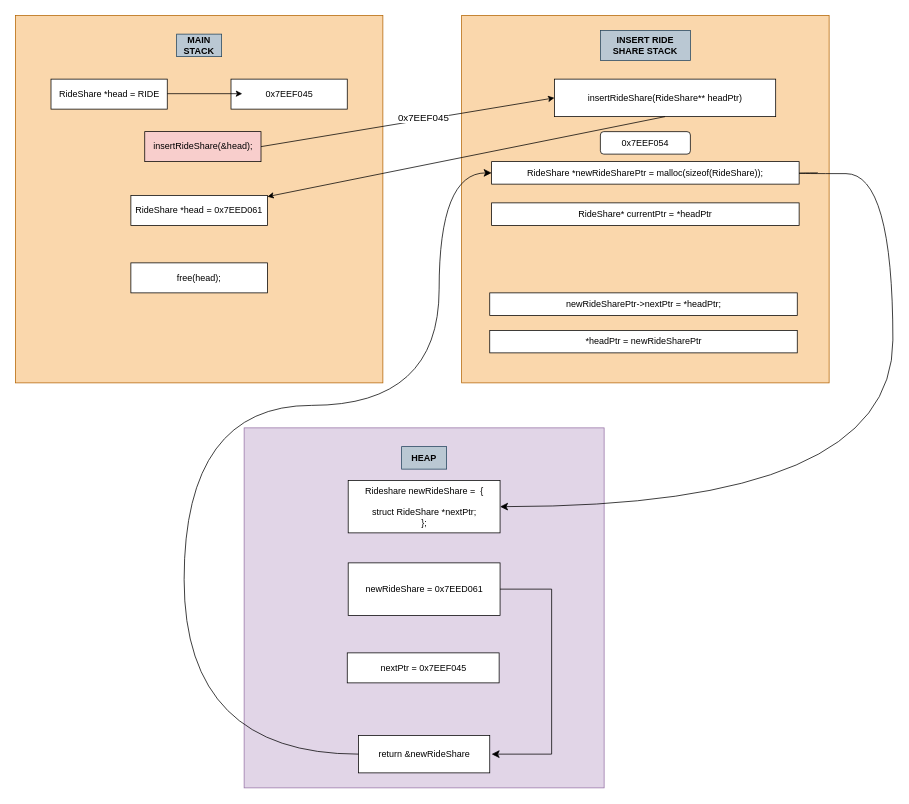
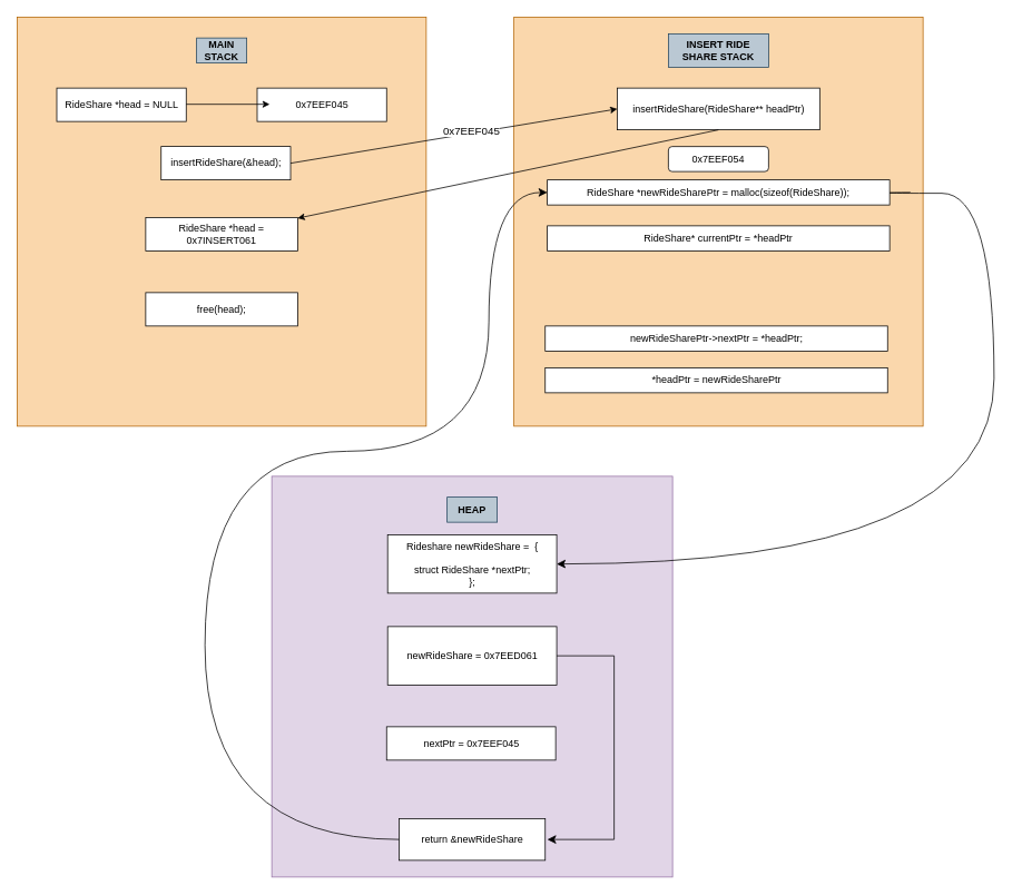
  <mxCell id="0" />
  <mxCell id="1" parent="0" />
  <mxCell id="2" value="" style="whiteSpace=wrap;html=1;aspect=fixed;fillColor=#fad7ac;strokeColor=#b46504;" parent="1" vertex="1"><mxGeometry x="20" width="490" height="490" as="geometry" y="20" /></mxCell>
  <mxCell id="3" value="&lt;b&gt;MAIN STACK&lt;/b&gt;" style="text;html=1;align=center;verticalAlign=middle;whiteSpace=wrap;rounded=0;fillColor=#bac8d3;strokeColor=#23445d;" parent="1" vertex="1"><mxGeometry x="235" y="45" width="60" height="30" as="geometry" /></mxCell>
- <mxCell id="4" value="RideShare *head = RIDE" style="rounded=0;whiteSpace=wrap;html=1;" parent="1" vertex="1"><mxGeometry x="67.5" y="105" width="155" height="40" as="geometry" /></mxCell>
- <mxCell id="5" value="insertRideShare(&amp;amp;head);" style="rounded=0;whiteSpace=wrap;html=1;fillColor=#f8cecc;" parent="1" vertex="1"><mxGeometry x="192.5" y="175" width="155" height="40" as="geometry" /></mxCell>
+ <mxCell id="4" value="RideShare *head = NULL" style="rounded=0;whiteSpace=wrap;html=1;" parent="1" vertex="1"><mxGeometry x="67.5" y="105" width="155" height="40" as="geometry" /></mxCell>
+ <mxCell id="5" value="insertRideShare(&amp;amp;head);" style="rounded=0;whiteSpace=wrap;html=1;" parent="1" vertex="1"><mxGeometry x="192.5" y="175" width="155" height="40" as="geometry" /></mxCell>
  <mxCell id="6" value="" style="whiteSpace=wrap;html=1;aspect=fixed;fillColor=#fad7ac;strokeColor=#b46504;" parent="1" vertex="1"><mxGeometry x="615" width="490" height="490" as="geometry" y="20" /></mxCell>
  <mxCell id="7" value="&lt;b&gt;INSERT RIDE SHARE STACK&lt;br&gt;&lt;/b&gt;" style="text;html=1;align=center;verticalAlign=middle;whiteSpace=wrap;rounded=0;fillColor=#bac8d3;strokeColor=#23445d;" parent="1" vertex="1"><mxGeometry x="800" y="40" width="120" height="40" as="geometry" /></mxCell>
  <mxCell id="8" value="0x7EEF045" style="rounded=0;whiteSpace=wrap;html=1;" parent="1" vertex="1"><mxGeometry x="307.5" y="105" width="155" height="40" as="geometry" /></mxCell>
  <mxCell id="9" value="" style="endArrow=classic;html=1;rounded=0;" parent="1" edge="1"><mxGeometry relative="1" as="geometry"><mxPoint x="222.5" y="124.41" as="sourcePoint" /><mxPoint x="322.5" y="124.41" as="targetPoint" /></mxGeometry></mxCell>
  <mxCell id="10" value="" style="endArrow=classic;html=1;rounded=0;exitX=1;exitY=0.5;exitDx=0;exitDy=0;entryX=0;entryY=0.5;entryDx=0;entryDy=0;" parent="1" edge="1" target="12" source="5"><mxGeometry relative="1" as="geometry"><mxPoint x="157.5" y="195" as="sourcePoint" /><mxPoint x="502.5" y="253.82" as="targetPoint" /></mxGeometry></mxCell>
  <mxCell id="11" value="0x7EEF045" style="edgeLabel;resizable=0;html=1;;align=center;verticalAlign=middle;spacing=2;fontSize=13;" parent="10" connectable="0" vertex="1"><mxGeometry relative="1" as="geometry"><mxPoint x="21" y="-7" as="offset" /></mxGeometry></mxCell>
- <mxCell id="12" value="insertRideShare(RideShare** headPtr)" style="rounded=0;whiteSpace=wrap;html=1;" parent="1" vertex="1"><mxGeometry x="738.75" y="105" width="295" height="50" as="geometry" /></mxCell>
+ <mxCell id="12" value="insertRideShare(RideShare** headPtr)" style="rounded=0;whiteSpace=wrap;html=1;" parent="1" vertex="1"><mxGeometry x="738.75" y="105" width="242.5" height="50" as="geometry" /></mxCell>
  <mxCell id="13" value="" style="endArrow=classic;html=1;rounded=0;exitX=0.5;exitY=1;exitDx=0;exitDy=0;" edge="1" parent="1" source="12" target="28"><mxGeometry width="50" height="50" relative="1" as="geometry"><mxPoint x="695" y="370" as="sourcePoint" /><mxPoint x="745" y="320" as="targetPoint" /></mxGeometry></mxCell>
  <mxCell id="14" value="0x7EEF054" style="whiteSpace=wrap;html=1;rounded=1;" vertex="1" parent="1"><mxGeometry x="800" y="175" width="120" height="30" as="geometry" /></mxCell>
  <mxCell id="15" value="RideShare* currentPtr = *headPtr" style="rounded=0;whiteSpace=wrap;html=1;" vertex="1" parent="1"><mxGeometry x="655" y="270" width="410" height="30" as="geometry" /></mxCell>
  <mxCell id="16" value="" style="whiteSpace=wrap;html=1;aspect=fixed;fillColor=#e1d5e7;strokeColor=#9673a6;" vertex="1" parent="1"><mxGeometry x="325" y="570" width="480" height="480" as="geometry" /></mxCell>
  <mxCell id="17" value="&lt;b&gt;HEAP&lt;/b&gt;" style="text;html=1;align=center;verticalAlign=middle;whiteSpace=wrap;rounded=0;fillColor=#bac8d3;strokeColor=#23445d;" vertex="1" parent="1"><mxGeometry x="535" y="595" width="60" height="30" as="geometry" /></mxCell>
  <mxCell id="18" value="RideShare *newRideSharePtr = malloc(sizeof(RideShare));" style="rounded=0;whiteSpace=wrap;html=1;" vertex="1" parent="1"><mxGeometry x="655" y="215" width="410" height="30" as="geometry" /></mxCell>
  <mxCell id="19" value="" style="edgeStyle=orthogonalEdgeStyle;endArrow=classic;html=1;rounded=0;endSize=8;startSize=8;elbow=vertical;curved=1;entryX=1;entryY=0.5;entryDx=0;entryDy=0;" edge="1" parent="1" target="20"><mxGeometry width="50" height="50" relative="1" as="geometry"><mxPoint x="1090" y="230" as="sourcePoint" /><mxPoint x="675" y="675" as="targetPoint" /><Array as="points"><mxPoint x="1065" y="230" /><mxPoint x="1065" y="231" /><mxPoint x="1190" y="231" /><mxPoint x="1190" y="675" /></Array></mxGeometry></mxCell>
  <mxCell id="20" value="&lt;div&gt;Rideshare newRideShare =&amp;nbsp; {&lt;/div&gt;&lt;div&gt;&lt;br&gt;&lt;/div&gt;&lt;div&gt;struct RideShare *nextPtr;&lt;br&gt;&lt;/div&gt;&lt;div&gt;};&lt;/div&gt;" style="rounded=0;whiteSpace=wrap;html=1;" vertex="1" parent="1"><mxGeometry x="463.75" y="640" width="202.5" height="70" as="geometry" /></mxCell>
  <mxCell id="21" value="return &amp;amp;newRideShare" style="rounded=0;whiteSpace=wrap;html=1;" vertex="1" parent="1"><mxGeometry x="477.5" y="980" width="175" height="50" as="geometry" /></mxCell>
  <mxCell id="22" value="" style="edgeStyle=orthogonalEdgeStyle;endArrow=classic;html=1;curved=1;rounded=0;endSize=8;startSize=8;entryX=0;entryY=0.5;entryDx=0;entryDy=0;" edge="1" parent="1" source="21" target="18"><mxGeometry width="50" height="50" relative="1" as="geometry"><mxPoint x="355" y="750" as="sourcePoint" /><mxPoint x="405" y="700" as="targetPoint" /><Array as="points"><mxPoint x="245" y="1005" /><mxPoint x="245" y="540" /><mxPoint x="585" y="540" /><mxPoint x="585" y="230" /></Array></mxGeometry></mxCell>
  <mxCell id="23" value="newRideSharePtr-&amp;gt;nextPtr = *headPtr;" style="rounded=0;whiteSpace=wrap;html=1;" vertex="1" parent="1"><mxGeometry x="652.5" y="390" width="410" height="30" as="geometry" /></mxCell>
  <mxCell id="24" value="nextPtr = 0x7EEF045" style="rounded=0;whiteSpace=wrap;html=1;" vertex="1" parent="1"><mxGeometry x="462.5" y="870" width="202.5" height="40" as="geometry" /></mxCell>
  <mxCell id="25" value="newRideShare = 0x7EED061" style="rounded=0;whiteSpace=wrap;html=1;" vertex="1" parent="1"><mxGeometry x="463.75" y="750" width="202.5" height="70" as="geometry" /></mxCell>
  <mxCell id="26" value="" style="edgeStyle=segmentEdgeStyle;endArrow=classic;html=1;curved=0;rounded=0;endSize=8;startSize=8;exitX=1;exitY=0.5;exitDx=0;exitDy=0;" edge="1" parent="1" source="25"><mxGeometry width="50" height="50" relative="1" as="geometry"><mxPoint x="365" y="790" as="sourcePoint" /><mxPoint x="655" y="1005" as="targetPoint" /><Array as="points"><mxPoint x="735" y="785" /><mxPoint x="735" y="1005" /></Array></mxGeometry></mxCell>
  <mxCell id="27" value="*headPtr = newRideSharePtr" style="rounded=0;whiteSpace=wrap;html=1;" vertex="1" parent="1"><mxGeometry x="652.5" y="440" width="410" height="30" as="geometry" /></mxCell>
- <mxCell id="28" value="RideShare *head = 0x7EED061" style="rounded=0;whiteSpace=wrap;html=1;" vertex="1" parent="1"><mxGeometry x="174" y="260" width="182" height="40" as="geometry" /></mxCell>
+ <mxCell id="28" value="RideShare *head = 0x7INSERT061" style="rounded=0;whiteSpace=wrap;html=1;" vertex="1" parent="1"><mxGeometry x="174" y="260" width="182" height="40" as="geometry" /></mxCell>
  <mxCell id="29" value="free(head);" style="rounded=0;whiteSpace=wrap;html=1;" vertex="1" parent="1"><mxGeometry x="174" y="350" width="182" height="40" as="geometry" /></mxCell>
